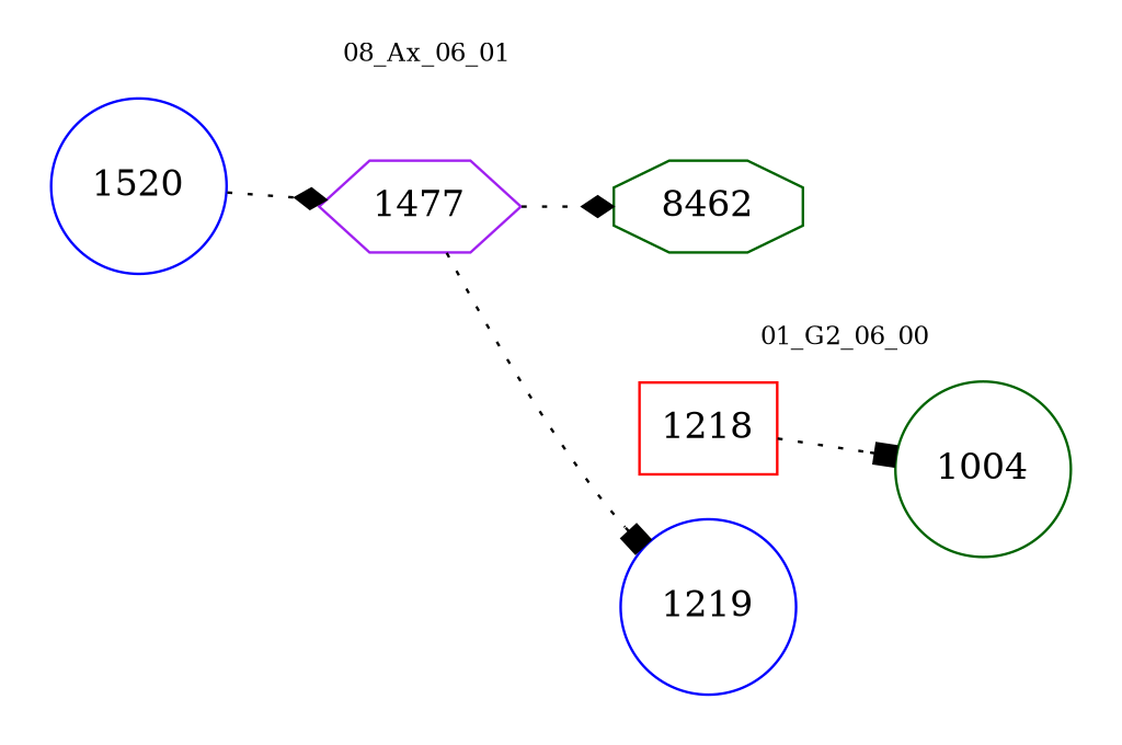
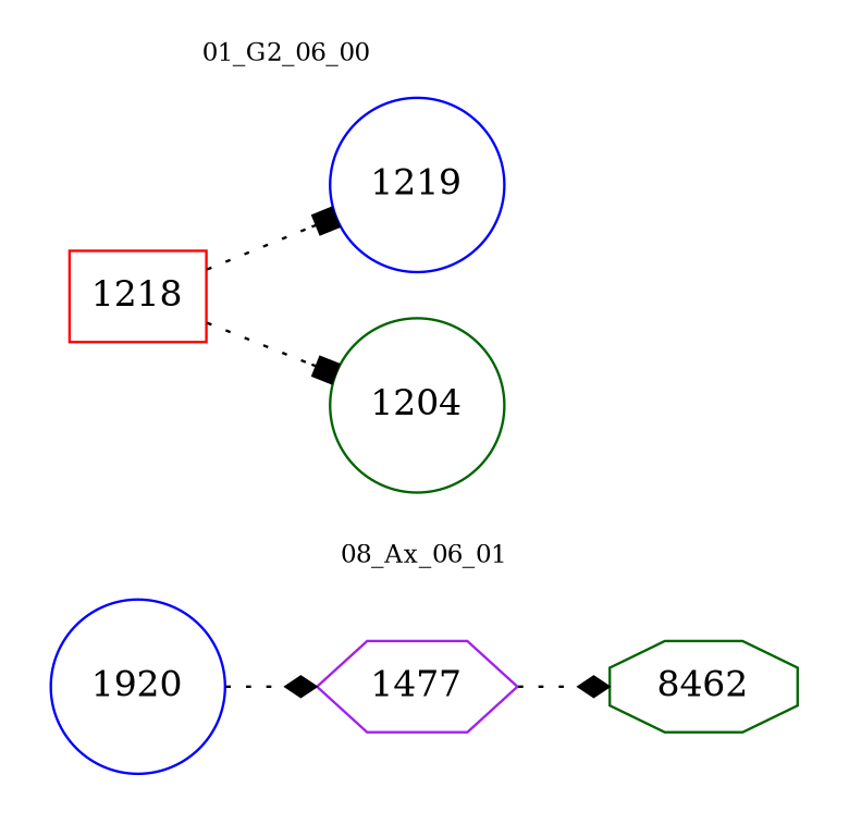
  digraph {
    rankdir=LR
    node [color=darkgreen shape=circle]
    edge [arrowhead=diamond color=black style=dotted]
    n1 [color=purple label=1477 shape=hexagon]
    n2 [label=8462 shape=octagon]
-   n3 [color=blue label=1520]
+   n3 [color=blue label=1920]
    n4 [color=red label=1218 shape=box]
-   n5 [label=1004]
+   n5 [label=1204]
    n6 [color=blue label=1219]
    subgraph cluster_1 {
      color=white
      fontsize=10
      label="08_Ax_06_01"
      n1
      n2
      n3
    }
    subgraph cluster_2 {
      color=white
      fontsize=10
      label="01_G2_06_00"
      n4
      n5
      n6
    }
    n1 -> n2
    n3 -> n1
    n4 -> n5 [arrowhead=box]
-   n1 -> n6 [arrowhead=box]
+   n4 -> n6 [arrowhead=box]
  }
